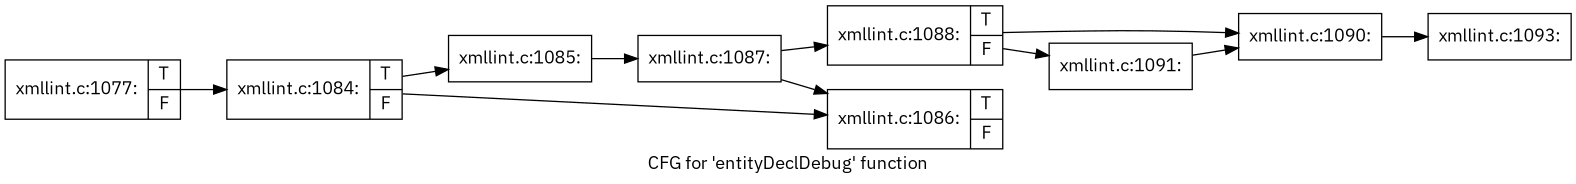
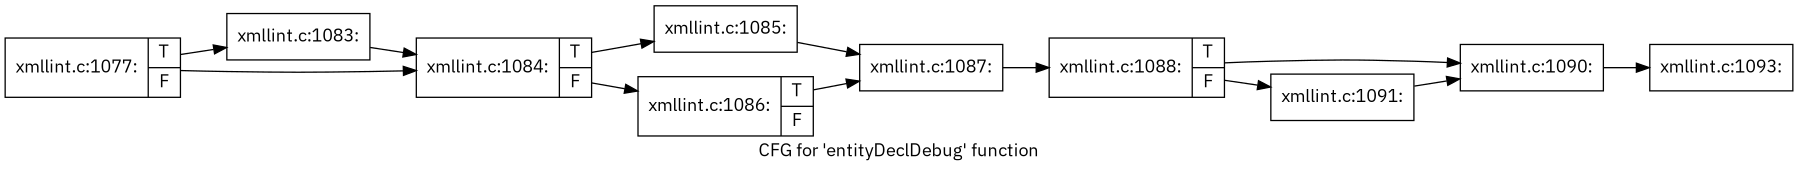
  digraph {
    fontname="IBM Plex Sans"
    label="CFG for 'entityDeclDebug' function"
    rankdir=LR
    node [fontname="IBM Plex Sans" shape=record]
    edge [fontname="IBM Plex Sans"]
    n1 [label="{xmllint.c:1077:|{<s0>T|<s1>F}}"]
+   n2 [label="{xmllint.c:1083:}"]
    n3 [label="{xmllint.c:1084:|{<s0>T|<s1>F}}"]
    n4 [label="{xmllint.c:1085:}"]
    n5 [label="{xmllint.c:1086:|{<s0>T|<s1>F}}"]
    n6 [label="{xmllint.c:1087:}"]
    n7 [label="{xmllint.c:1088:|{<s0>T|<s1>F}}"]
    n8 [label="{xmllint.c:1090:}"]
    n9 [label="{xmllint.c:1091:}"]
    n10 [label="{xmllint.c:1093:}"]
+   n1 -> n2
    n1 -> n3
+   n2 -> n3
    n3 -> n4
    n3 -> n5
    n4 -> n6
-   n6 -> n5
+   n5 -> n6
    n6 -> n7
    n7 -> n8
    n7 -> n9
    n8 -> n10
    n9 -> n8
  }
